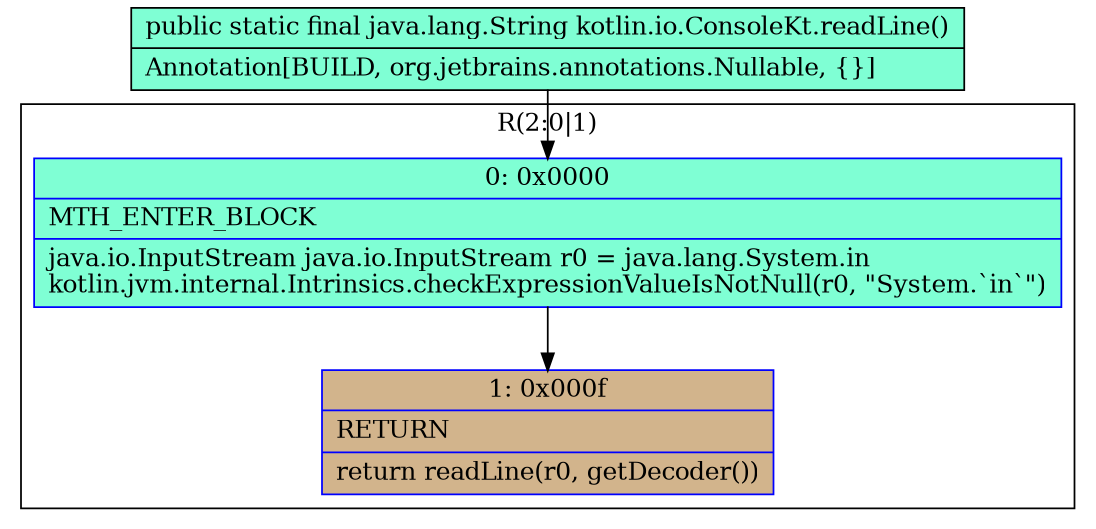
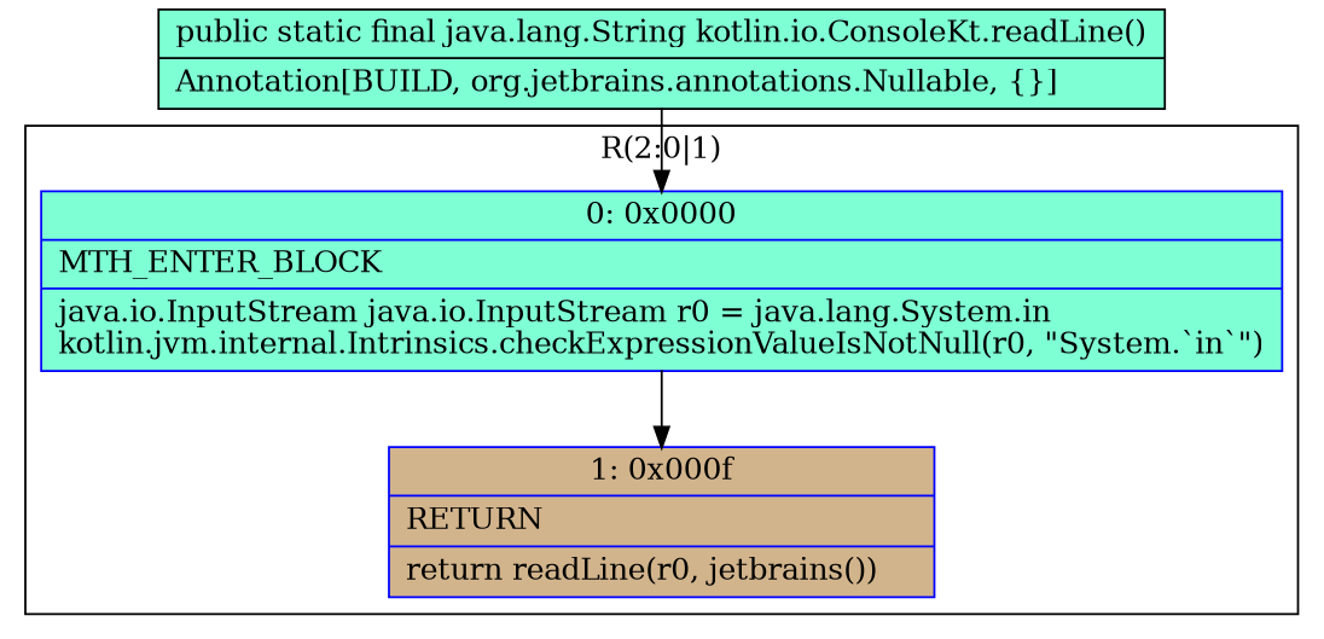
  digraph {
    node [color=blue shape=record style=filled fillcolor=aquamarine]
    edge [color=black style=solid]
    n1 [label="{0\:\ 0x0000|MTH_ENTER_BLOCK\l|java.io.InputStream java.io.InputStream r0 = java.lang.System.in\lkotlin.jvm.internal.Intrinsics.checkExpressionValueIsNotNull(r0, \"System.`in`\")\l}"]
-   n2 [label="{1\:\ 0x000f|RETURN\l|return readLine(r0, getDecoder())\l}" fillcolor=tan]
+   n2 [label="{1\:\ 0x000f|RETURN\l|return readLine(r0, jetbrains())\l}" fillcolor=tan]
    n3 [label="{public static final java.lang.String kotlin.io.ConsoleKt.readLine()  | Annotation[BUILD, org.jetbrains.annotations.Nullable, \{\}]\l}" color=""]
    subgraph cluster_1 {
      label="R(2:0|1)"
      n1
      n2
    }
    n1 -> n2
    n3 -> n1
  }
